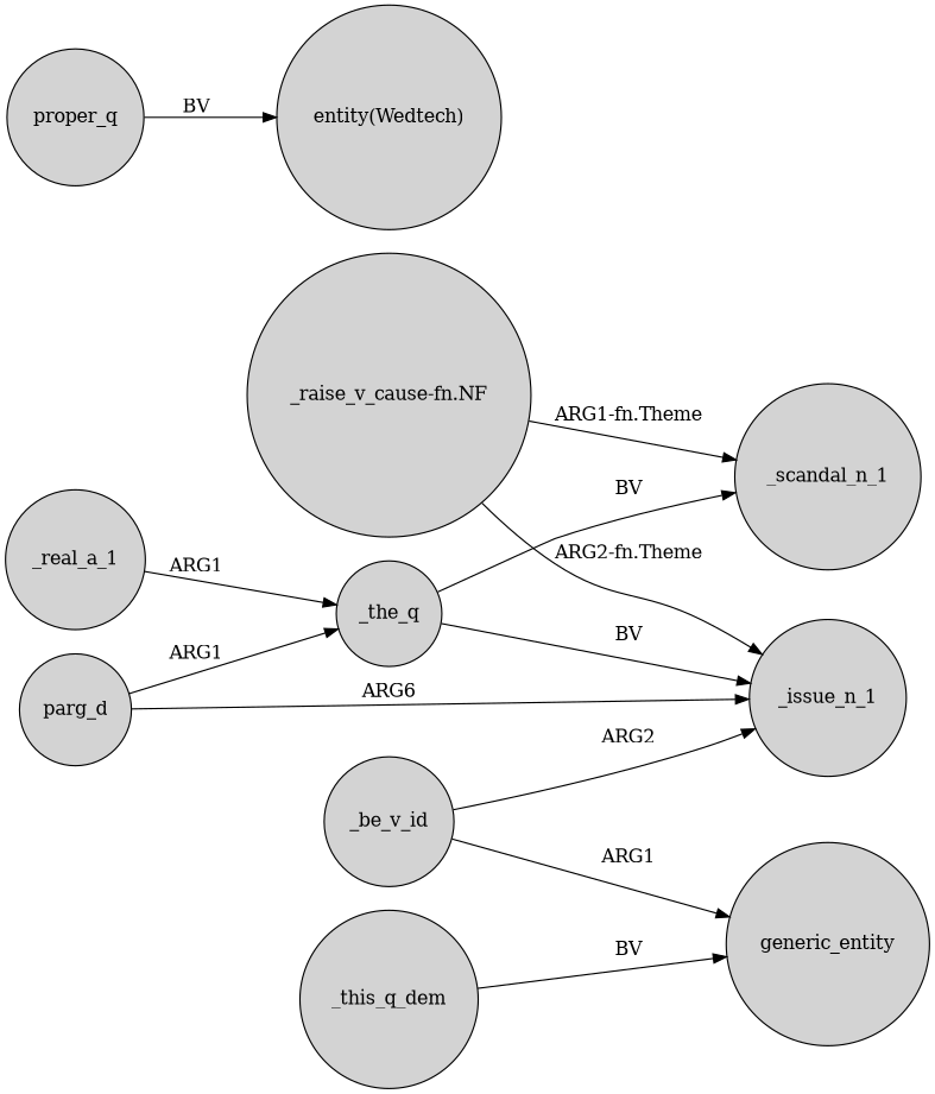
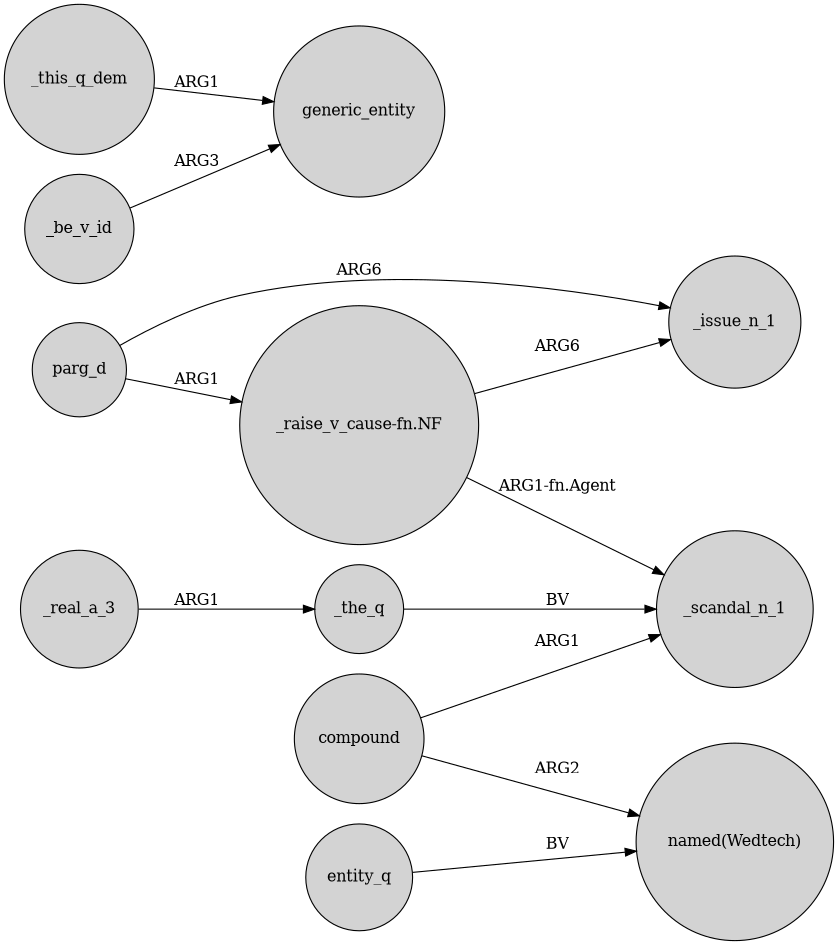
  digraph {
    rankdir=LR
    node [shape=circle style=filled]
    parg_d
    "_raise_v_cause-fn.NF"
    _issue_n_1
    _scandal_n_1
-   _real_a_1
+   _real_a_1 [label=_real_a_3]
    _the_q
    _this_q_dem
    generic_entity
-   "named(Wedtech)" [label="entity(Wedtech)"]
+   compound
+   "named(Wedtech)"
    _be_v_id
-   proper_q
-   parg_d -> _the_q [label=ARG1]
+   proper_q [label=entity_q]
+   parg_d -> "_raise_v_cause-fn.NF" [label=ARG1]
    parg_d -> _issue_n_1 [label=ARG6]
-   "_raise_v_cause-fn.NF" -> _issue_n_1 [label="ARG2-fn.Theme"]
-   "_raise_v_cause-fn.NF" -> _scandal_n_1 [label="ARG1-fn.Theme"]
+   "_raise_v_cause-fn.NF" -> _issue_n_1 [label=ARG6]
+   "_raise_v_cause-fn.NF" -> _scandal_n_1 [label="ARG1-fn.Agent"]
    _real_a_1 -> _the_q [label=ARG1]
-   _the_q -> _issue_n_1 [label=BV]
    _the_q -> _scandal_n_1 [label=BV]
-   _this_q_dem -> generic_entity [label=BV]
-   _be_v_id -> _issue_n_1 [label=ARG2]
-   _be_v_id -> generic_entity [label=ARG1]
+   _this_q_dem -> generic_entity [label=ARG1]
+   compound -> _scandal_n_1 [label=ARG1]
+   compound -> "named(Wedtech)" [label=ARG2]
+   _be_v_id -> generic_entity [label=ARG3]
    proper_q -> "named(Wedtech)" [label=BV]
  }
